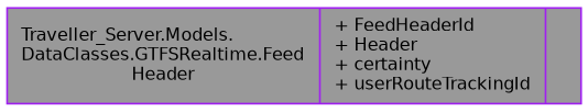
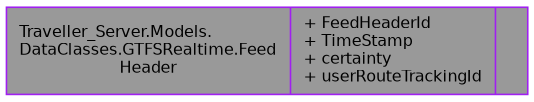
  digraph {
    rankdir=LR
-   n1 [color=purple fillcolor=grey60 fontcolor=black fontname=Helvetica fontsize=10 height=0.2 label="{Traveller_Server.Models.\lDataClasses.GTFSRealtime.Feed\lHeader\n|+ FeedHeaderId\l+ Header\l+ certainty\l+ userRouteTrackingId\l|}" shape=record style=filled width=0.4]
+   n1 [color=purple fillcolor=grey60 fontcolor=black fontname=Helvetica fontsize=10 height=0.2 label="{Traveller_Server.Models.\lDataClasses.GTFSRealtime.Feed\lHeader\n|+ FeedHeaderId\l+ TimeStamp\l+ certainty\l+ userRouteTrackingId\l|}" shape=record style=filled width=0.4]
  }
